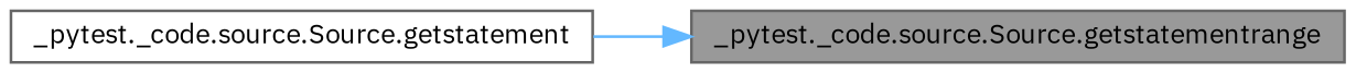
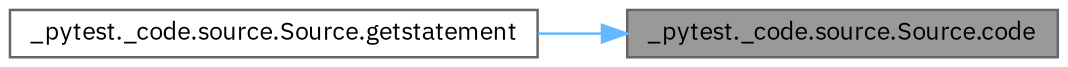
  digraph {
    rankdir=RL
    fontname="IBM Plex Sans"
    node [fontname="IBM Plex Sans" fontsize=10 shape=box style=filled]
-   n1 [color=gray40 fillcolor=grey60 fontcolor=black height=0.2 label="_pytest._code.source.Source.getstatementrange" width=0.4]
+   n1 [color=gray40 fillcolor=grey60 fontcolor=black height=0.2 label="_pytest._code.source.Source.code" width=0.4]
    n2 [color=grey40 fillcolor=white height=0.2 label="_pytest._code.source.Source.getstatement" width=0.4]
    n1 -> n2 [color=steelblue1 dir=back fontname="IBM Plex Sans" fontsize=10 labelfontname=Helvetica labelfontsize=10 style=solid]
  }
